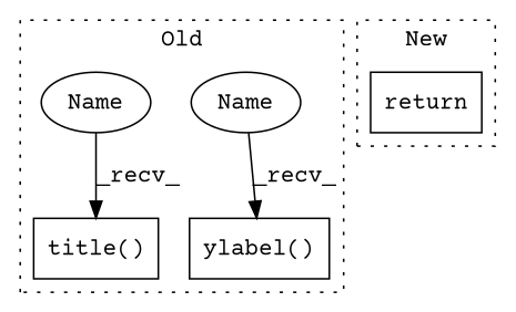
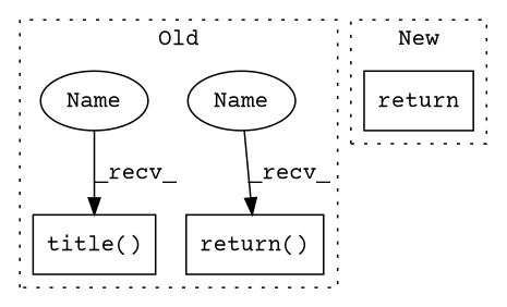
  digraph {
    fontname="Courier Prime"
    node [a=75 l=3 shape=box fontname="Courier Prime"]
    edge [fontname="Courier Prime"]
-   n1 [l="11,1" label="ylabel()" s="7406,7430"]
+   n1 [l="11,1" label="return()" s="7406,7430"]
    n2 [l="10,1" label="title()" s="7523,7538"]
    n3 [a=87 label=Name s=7406 shape=ellipse]
    n4 [a=87 label=Name s=7523 shape=ellipse]
    n5 [a=93 l=6 label=return s=9186]
    subgraph cluster_1 {
      label=Old
      style=dotted
      n1
      n2
      n3
      n4
    }
    subgraph cluster_2 {
      label=New
      style=dotted
      n5
    }
    n3 -> n1 [label=_recv_]
    n4 -> n2 [label=_recv_]
  }
